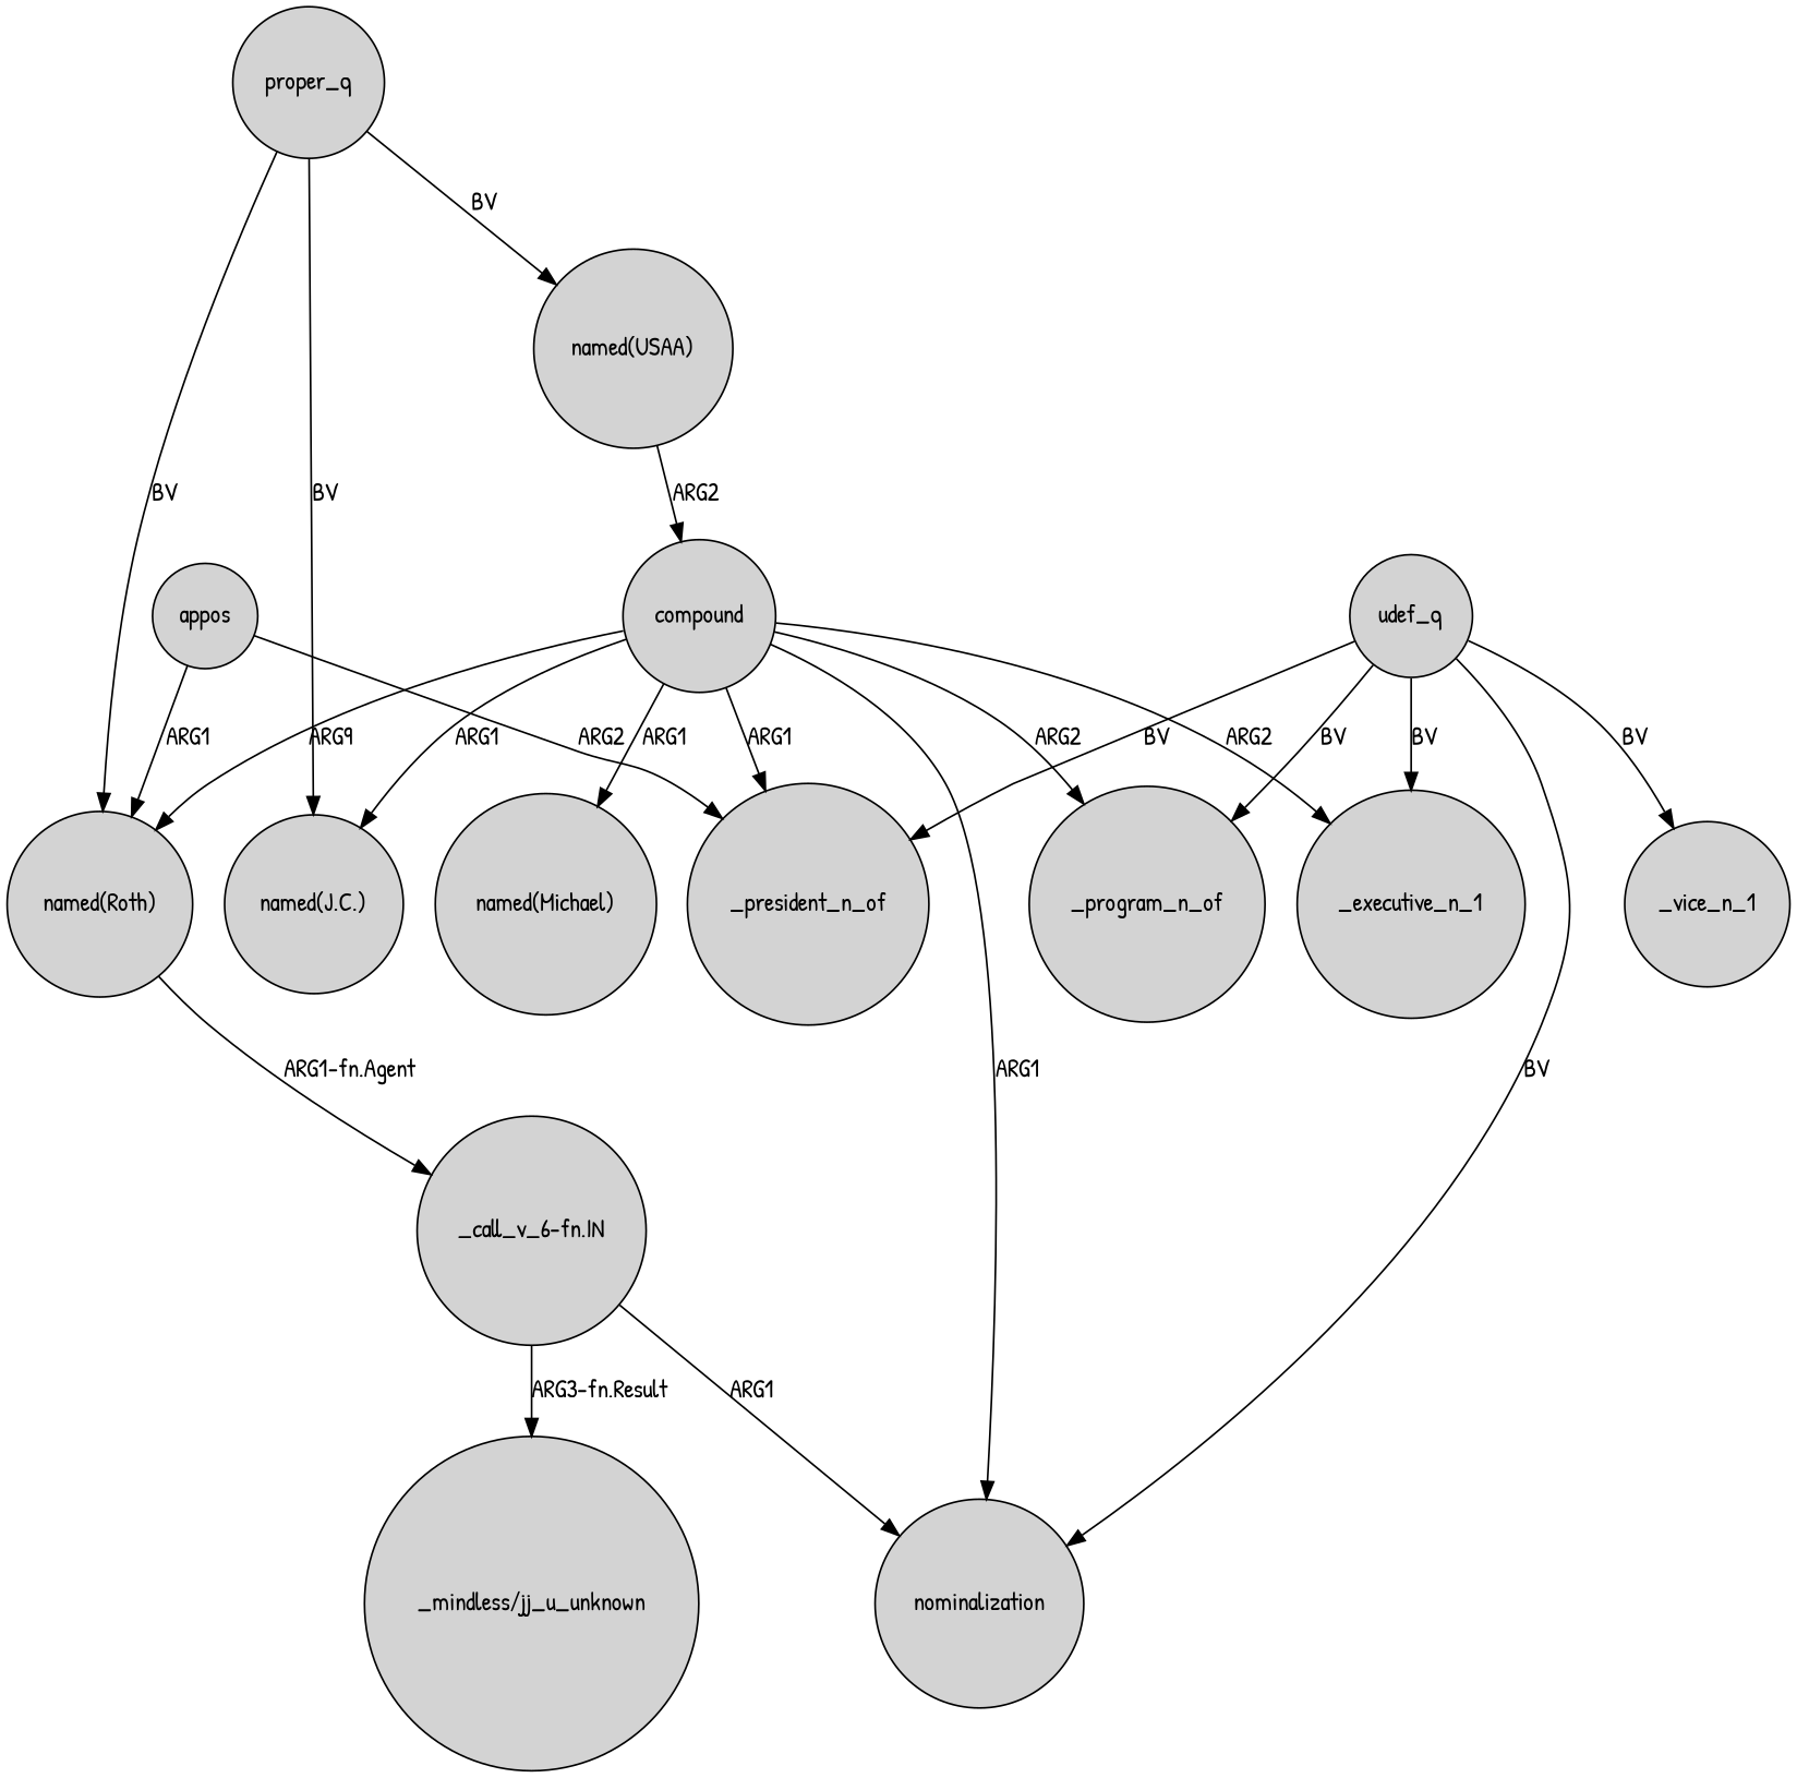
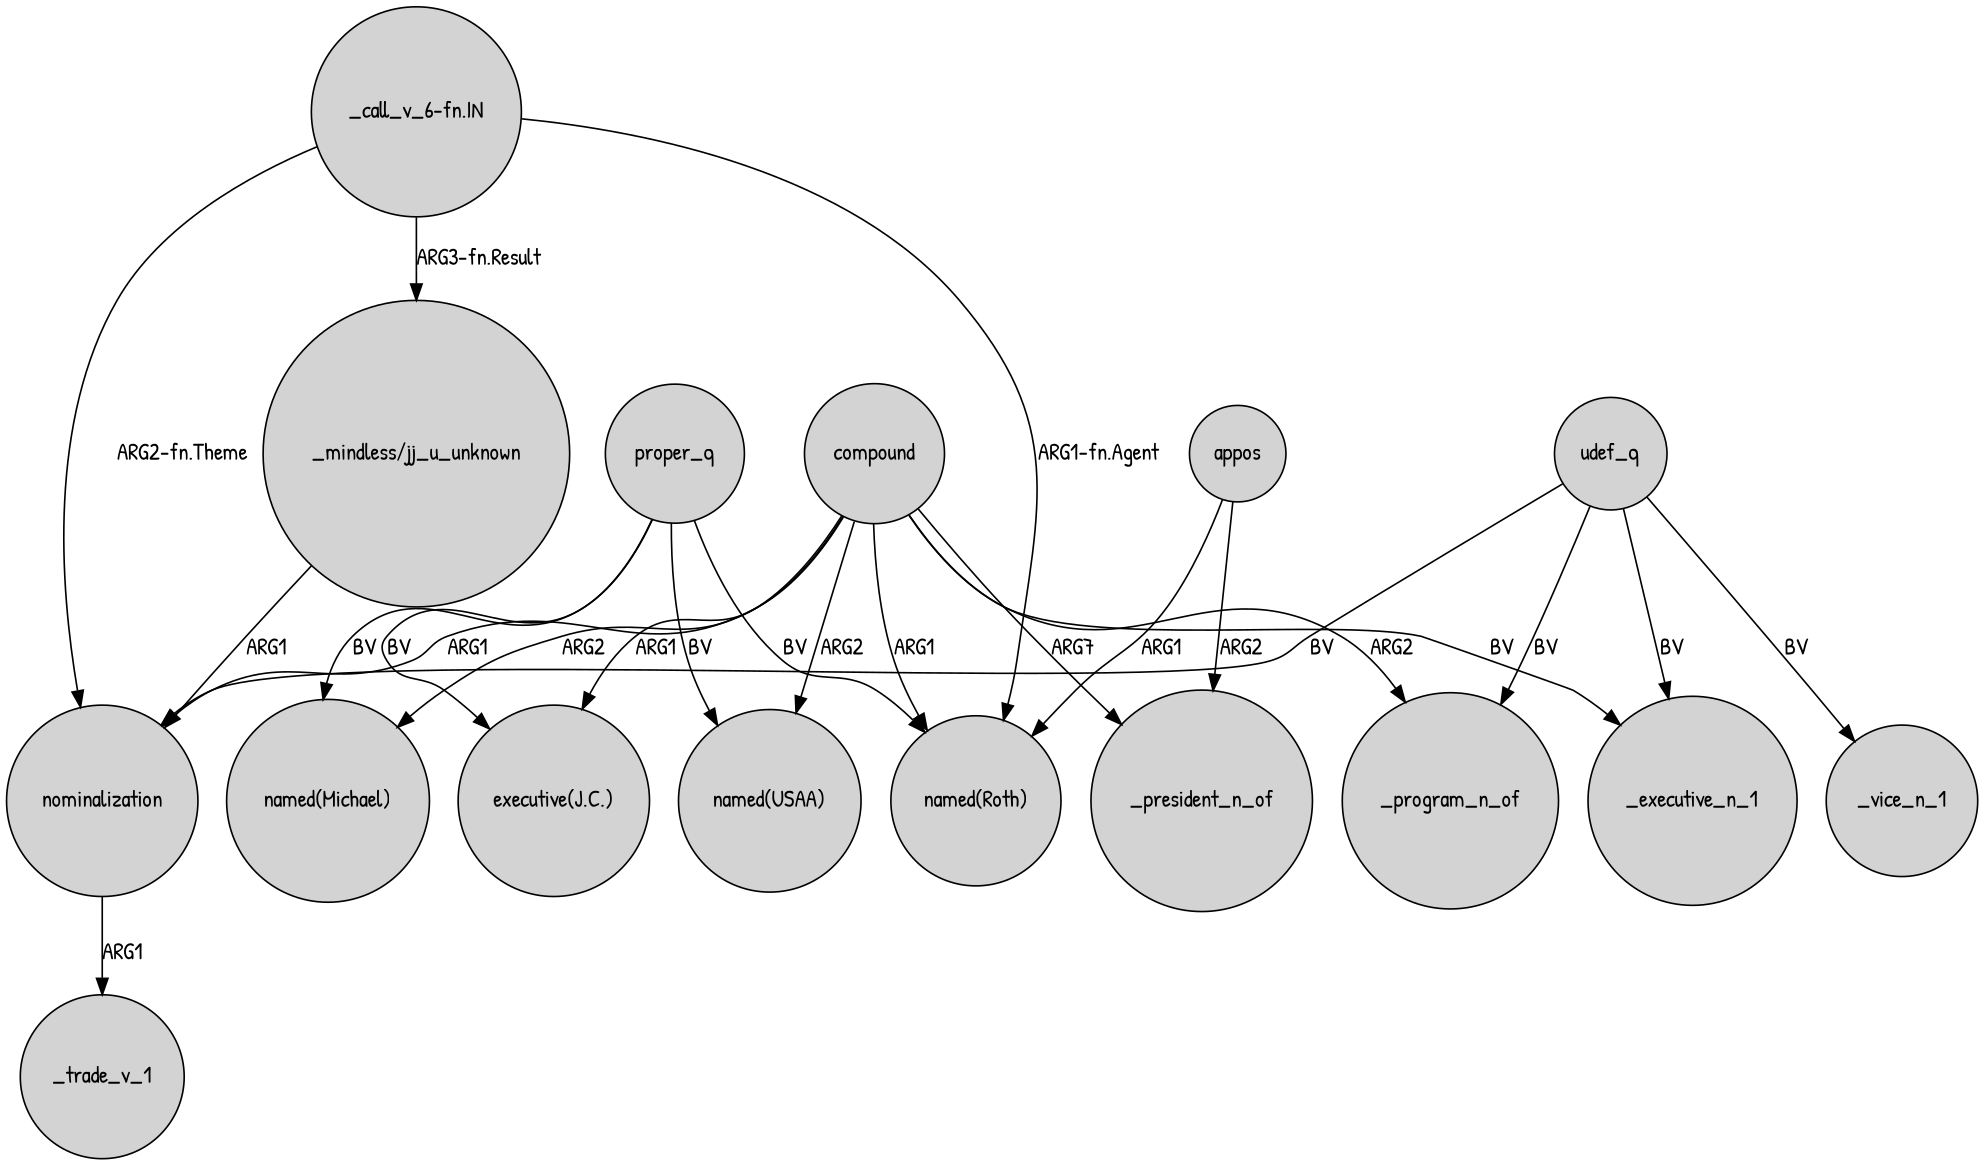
  digraph {
    fontname="Patrick Hand"
    node [fontname="Patrick Hand" shape=circle style=filled]
    edge [fontname="Patrick Hand"]
    n1 [label="_call_v_6-fn.IN"]
    "_mindless/jj_u_unknown"
    nominalization
    "named(Roth)"
+   _trade_v_1
    compound
    _program_n_of
    "named(USAA)"
    _executive_n_1
-   "named(J.C.)"
+   "named(J.C.)" [label="executive(J.C.)"]
    "named(Michael)"
    _president_n_of
    proper_q
    udef_q
    _vice_n_1
    appos
    n1 -> "_mindless/jj_u_unknown" [label="ARG3-fn.Result"]
-   n1 -> nominalization [label=ARG1]
-   "named(Roth)" -> n1 [label="ARG1-fn.Agent"]
+   n1 -> nominalization [label="ARG2-fn.Theme"]
+   n1 -> "named(Roth)" [label="ARG1-fn.Agent"]
+   "_mindless/jj_u_unknown" -> nominalization [label=ARG1]
+   nominalization -> _trade_v_1 [label=ARG1]
    compound -> nominalization [label=ARG1]
-   compound -> "named(Roth)" [label=ARG9]
+   compound -> "named(Roth)" [label=ARG1]
    compound -> _program_n_of [label=ARG2]
-   "named(USAA)" -> compound [label=ARG2]
-   compound -> _executive_n_1 [label=ARG2]
+   compound -> "named(USAA)" [label=ARG2]
+   compound -> _executive_n_1 [label=BV]
    compound -> "named(J.C.)" [label=ARG1]
-   compound -> "named(Michael)" [label=ARG1]
-   compound -> _president_n_of [label=ARG1]
+   compound -> "named(Michael)" [label=ARG2]
+   compound -> _president_n_of [label=ARG7]
    proper_q -> "named(Roth)" [label=BV]
    proper_q -> "named(USAA)" [label=BV]
    proper_q -> "named(J.C.)" [label=BV]
+   proper_q -> "named(Michael)" [label=BV]
    udef_q -> nominalization [label=BV]
    udef_q -> _program_n_of [label=BV]
    udef_q -> _executive_n_1 [label=BV]
-   udef_q -> _president_n_of [label=BV]
    udef_q -> _vice_n_1 [label=BV]
    appos -> "named(Roth)" [label=ARG1]
    appos -> _president_n_of [label=ARG2]
  }
